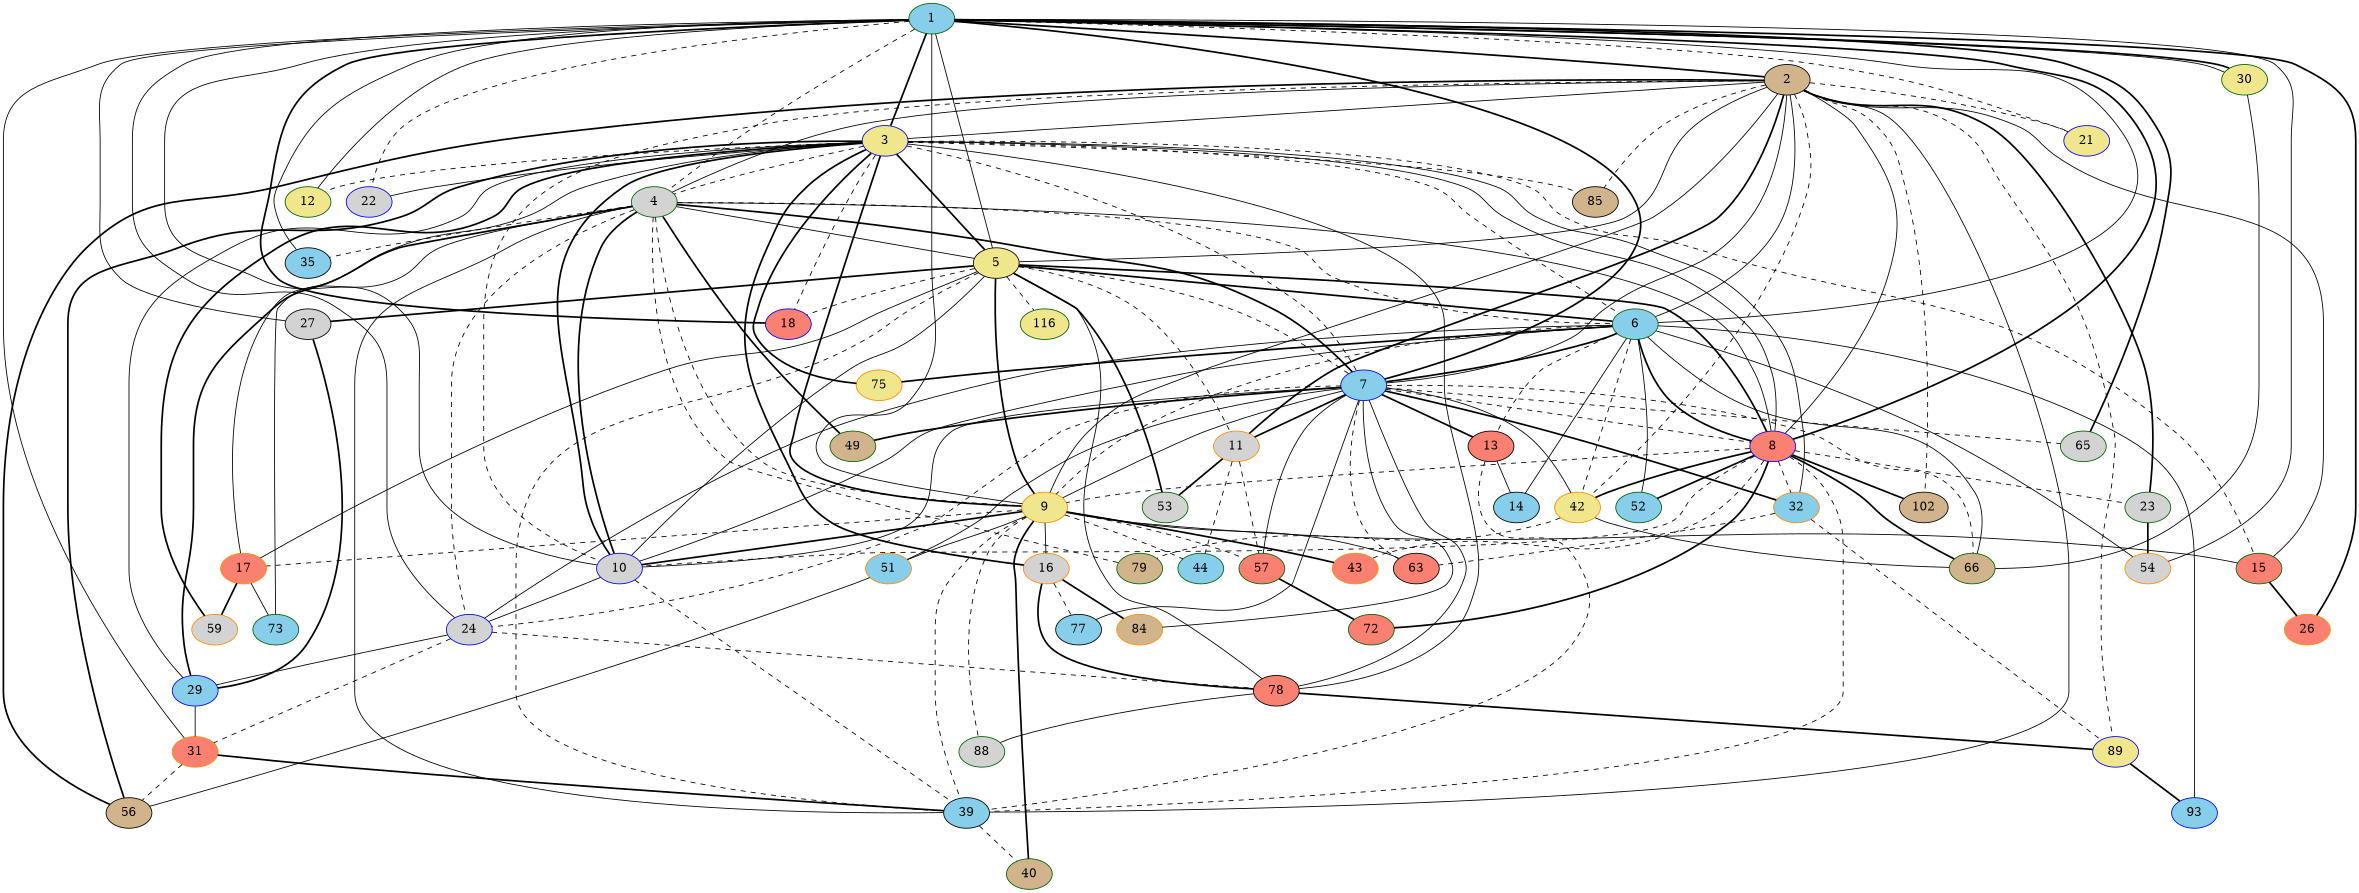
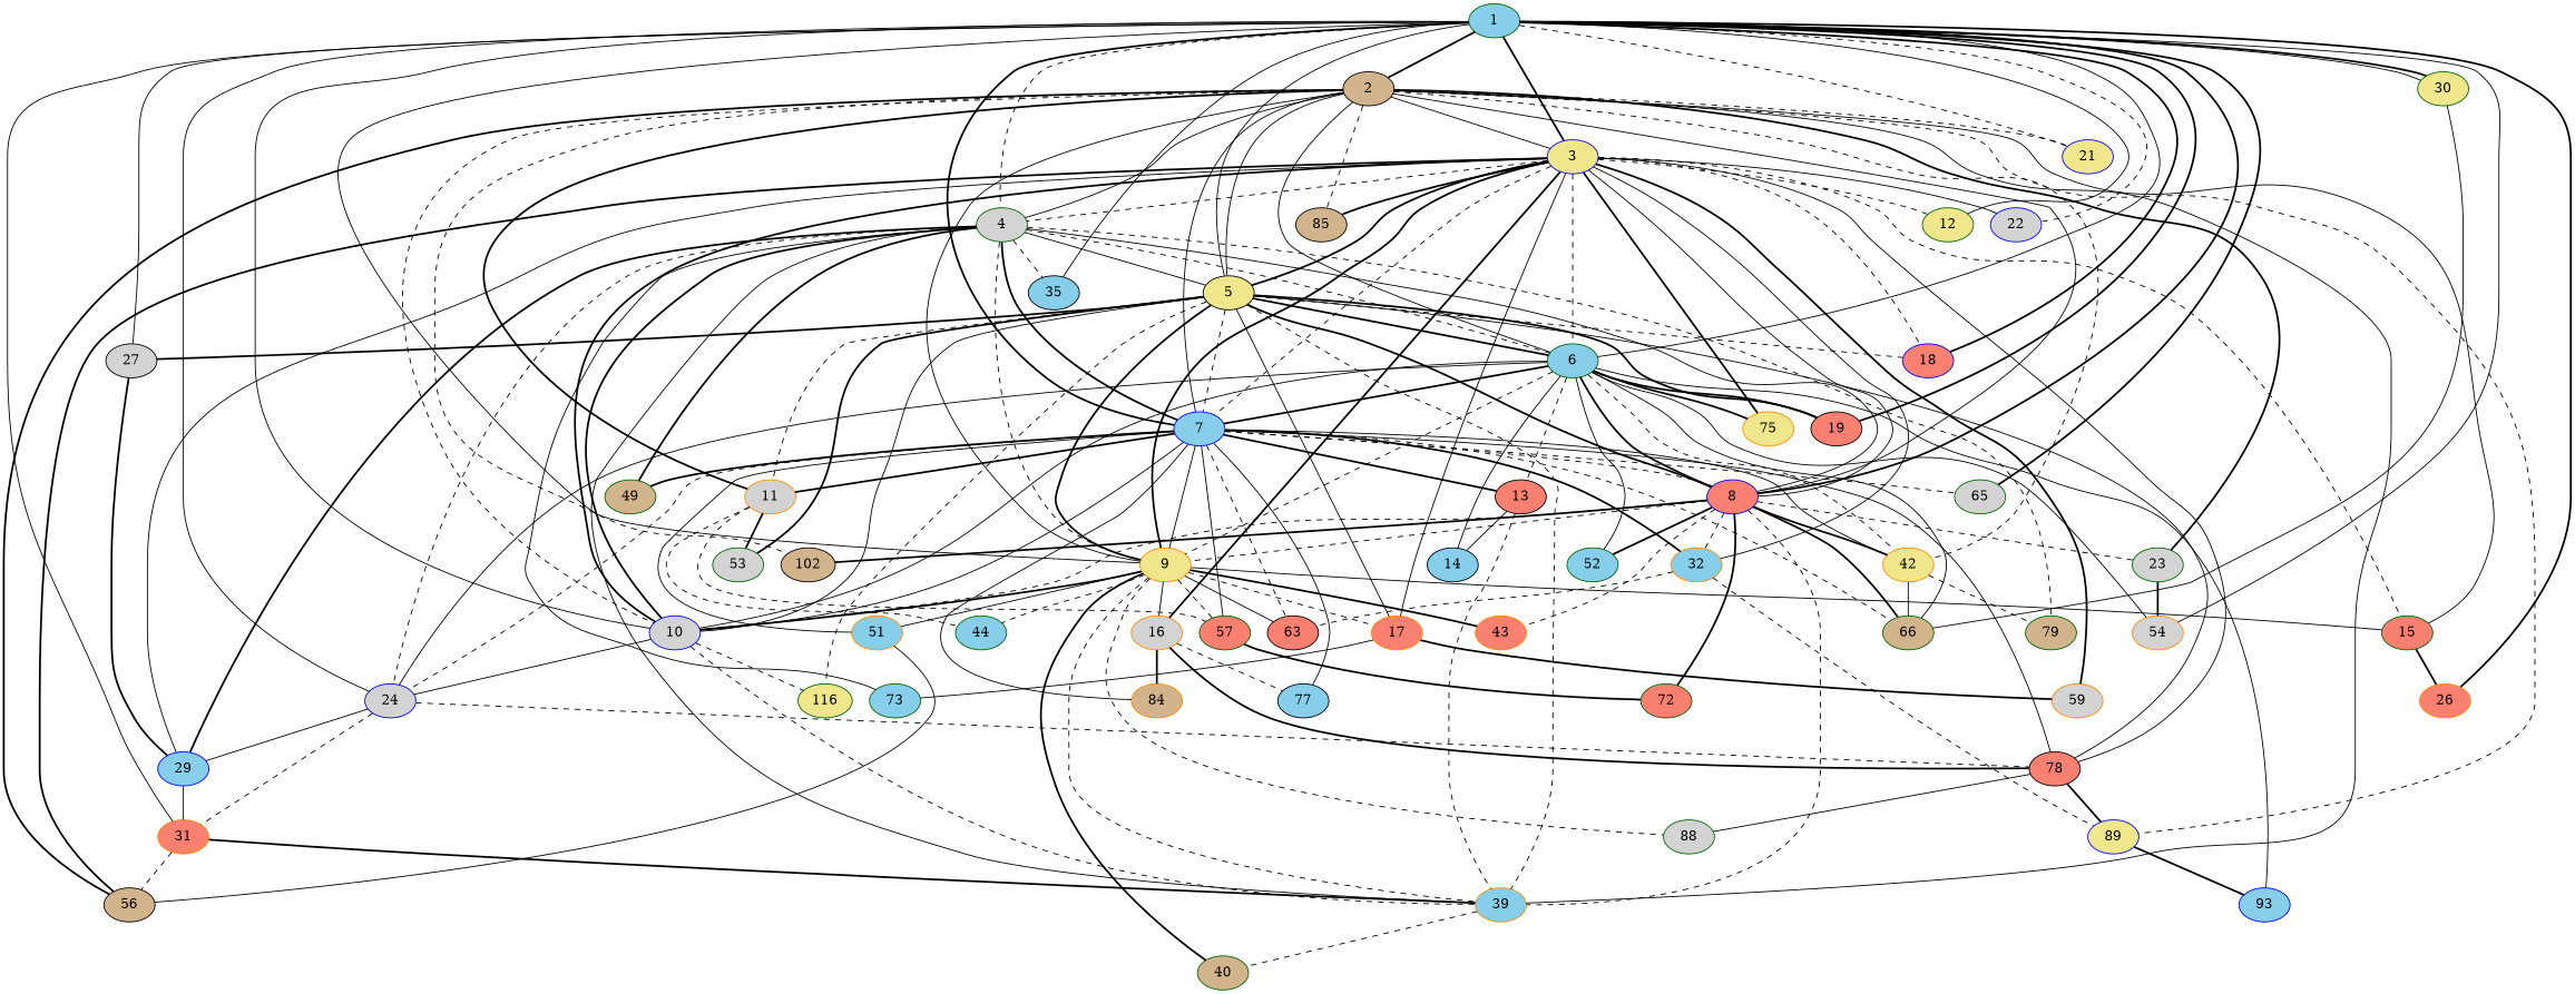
  graph {
    node [color=darkgreen fillcolor=skyblue style=filled]
    edge [style=solid]
    1 [super="+74"]
    2 [color=black fillcolor=tan]
    3 [color=blue fillcolor=khaki]
    4 [fillcolor=lightgrey]
    5 [color=black fillcolor=khaki super="+71+50"]
    6 [super="+20+47+70+99"]
    7 [color=blue super="+36"]
    8 [color=blue fillcolor=salmon super="+64+61"]
    9 [color=darkorange fillcolor=khaki super="+114+38+55"]
    10 [color=blue fillcolor=lightgrey]
    12 [fillcolor=khaki]
    18 [color=blue fillcolor=salmon super="+46"]
+   19 [color=black fillcolor=salmon super="+48"]
    21 [color=blue fillcolor=khaki]
    22 [color=blue fillcolor=lightgrey]
    24 [color=blue fillcolor=lightgrey super="+33+119+108+28+37+58+25"]
    26 [color=darkorange fillcolor=salmon]
    27 [color=black fillcolor=lightgrey]
    30 [fillcolor=khaki super="+90"]
    31 [color=darkorange fillcolor=salmon super="+41+87"]
    35 [color=black]
    54 [color=darkorange fillcolor=lightgrey super="+95"]
    65 [fillcolor=lightgrey]
    11 [color=darkorange fillcolor=lightgrey]
    15 [fillcolor=salmon super="+109+82"]
    23 [fillcolor=lightgrey super="+112"]
-   39 [color=black super="+97+45+94"]
+   39 [color=darkorange super="+97+45+94"]
    42 [color=darkorange fillcolor=khaki super="+118+113"]
    56 [color=black fillcolor=tan super="+86"]
    85 [color=black fillcolor=tan]
    89 [color=blue fillcolor=khaki]
    102 [color=black fillcolor=tan]
    16 [color=darkorange fillcolor=lightgrey]
    17 [color=darkorange fillcolor=salmon]
    29 [color=blue super="+34"]
    32 [color=darkorange super="+62"]
    59 [color=darkorange fillcolor=lightgrey]
    75 [color=darkorange fillcolor=khaki]
    78 [color=black fillcolor=salmon super="+81+80"]
    49 [fillcolor=tan]
    73
    79 [fillcolor=tan]
    53 [fillcolor=lightgrey]
    116 [fillcolor=khaki]
    13 [color=black fillcolor=salmon super="+92"]
    14 [color=black]
    52
    66 [fillcolor=tan super="+83"]
    93 [color=blue super="+103"]
    51 [color=darkorange]
    57 [fillcolor=salmon]
    63 [color=black fillcolor=salmon]
    77 [color=black]
    84 [color=darkorange fillcolor=tan]
    43 [color=darkorange fillcolor=salmon]
    72 [fillcolor=salmon]
    40 [fillcolor=tan]
    44
    88 [fillcolor=lightgrey]
    1 -- 2 [style=bold]
    1 -- 3 [style=bold]
    1 -- 4 [style=dashed]
    1 -- 5
    1 -- 6
    1 -- 7 [style=bold weight=2]
    1 -- 8 [style=bold]
    1 -- 9
    1 -- 10 [weight=2]
    1 -- 12
    1 -- 18 [style=bold]
+   1 -- 19 [style=bold]
    1 -- 21 [style=dashed]
    1 -- 22 [style=dashed]
    1 -- 24
    1 -- 26 [style=bold]
    1 -- 27
    1 -- 30
    1 -- 30 [style=bold]
    1 -- 31 [weight=2]
    1 -- 35
    1 -- 54
    1 -- 65 [style=bold]
    2 -- 3
    2 -- 4
    2 -- 5
    2 -- 6
    2 -- 7
    2 -- 8
    2 -- 9
    2 -- 10 [style=dashed]
    2 -- 21 [style=dashed]
    2 -- 11 [style=bold]
    2 -- 15
    2 -- 23 [style=bold]
    2 -- 39 [weight=2]
    2 -- 42 [style=dashed]
    2 -- 56 [style=bold]
    2 -- 85 [style=dashed]
    2 -- 89 [style=dashed]
    2 -- 102 [style=dashed]
    3 -- 4 [style=dashed]
    3 -- 5 [style=bold]
    3 -- 6 [style=dashed weight=2]
    3 -- 7 [style=dashed]
    3 -- 8
    3 -- 9 [style=bold]
    3 -- 10 [style=bold]
    3 -- 12 [style=dashed]
    3 -- 18 [style=dashed]
    3 -- 22
    3 -- 15 [style=dashed weight=2]
    3 -- 56 [style=bold]
-   3 -- 85 [style=dashed]
+   3 -- 85 [style=bold]
    3 -- 16 [style=bold]
    3 -- 17
    3 -- 29
    3 -- 32
    3 -- 59 [style=bold]
    3 -- 75 [style=bold]
    3 -- 78 [weight=2]
    4 -- 5
    4 -- 6 [style=dashed weight=2]
    4 -- 7 [style=bold]
    4 -- 8
    4 -- 9 [style=dashed weight=2]
    4 -- 10 [style=bold]
    4 -- 24 [style=dashed]
    4 -- 35 [style=dashed]
    4 -- 39
    4 -- 29 [style=bold]
    4 -- 49 [style=bold]
    4 -- 73
    4 -- 79 [style=dashed]
    5 -- 6 [style=bold]
    5 -- 7 [style=dashed]
    5 -- 8 [style=bold]
    5 -- 9 [style=bold weight=2]
    5 -- 10
    5 -- 18 [style=dashed]
+   5 -- 19 [style=bold]
    5 -- 27 [style=bold]
    5 -- 11 [style=dashed]
    5 -- 39 [style=dashed weight=2]
    5 -- 17
    5 -- 78
    5 -- 53 [style=bold]
    5 -- 116 [style=dashed]
    6 -- 7 [style=bold weight=2]
    6 -- 8 [style=bold]
    6 -- 9 [style=dashed weight=2]
    6 -- 10
+   6 -- 19 [style=bold]
    6 -- 24
    6 -- 54 [weight=3]
    6 -- 42 [style=dashed]
    6 -- 75 [style=bold]
    6 -- 13 [style=dashed]
    6 -- 14
    6 -- 52
    6 -- 66
    6 -- 93 [weight=2]
    7 -- 8 [style=dashed]
    7 -- 9
    7 -- 10
    7 -- 24 [style=dashed weight=4]
    7 -- 65 [style=dashed]
    7 -- 11 [style=bold]
    7 -- 42
    7 -- 32 [style=bold]
    7 -- 78
    7 -- 49 [style=bold]
    7 -- 13 [style=bold]
    7 -- 66 [style=dashed]
    7 -- 51
    7 -- 57
    7 -- 63 [style=dashed]
    7 -- 77
    7 -- 84
    8 -- 9 [style=dashed weight=3]
    8 -- 10 [style=dashed]
    8 -- 23 [style=dashed weight=2]
    8 -- 39 [style=dashed weight=2]
    8 -- 42 [style=bold]
    8 -- 102 [style=bold]
    8 -- 32 [style=dashed]
    8 -- 52 [style=bold]
    8 -- 66 [style=bold]
    8 -- 43 [style=dashed]
    8 -- 72 [style=bold]
    9 -- 10 [style=bold]
    9 -- 15
    9 -- 39 [style=dashed]
    9 -- 16
    9 -- 17 [style=dashed weight=3]
    9 -- 51
    9 -- 57 [style=dashed]
    9 -- 63
    9 -- 43 [style=bold]
    9 -- 40 [style=bold]
    9 -- 44 [style=dashed]
    9 -- 88 [style=dashed]
    10 -- 24 [weight=2]
    10 -- 39 [style=dashed]
+   10 -- 116 [style=dashed]
    24 -- 31 [style=dashed weight=2]
    24 -- 29
    24 -- 78 [style=dashed]
    27 -- 29 [style=bold]
    30 -- 66
    31 -- 39 [style=bold]
    31 -- 56 [style=dashed]
    11 -- 53 [style=bold]
    11 -- 57 [style=dashed]
    11 -- 44 [style=dashed]
    15 -- 26 [style=bold]
    23 -- 54 [style=bold]
    39 -- 40 [style=dashed]
    42 -- 79 [style=dashed]
    42 -- 66
    89 -- 93 [style=bold]
    16 -- 78 [style=bold]
    16 -- 77 [style=dashed]
    16 -- 84 [style=bold]
    17 -- 59 [style=bold]
    17 -- 73
    29 -- 31
    32 -- 89 [style=dashed]
    32 -- 63 [style=dashed]
    78 -- 89 [style=bold]
    78 -- 88
    13 -- 39 [style=dashed]
    13 -- 14
    51 -- 56
    57 -- 72 [style=bold]
  }
